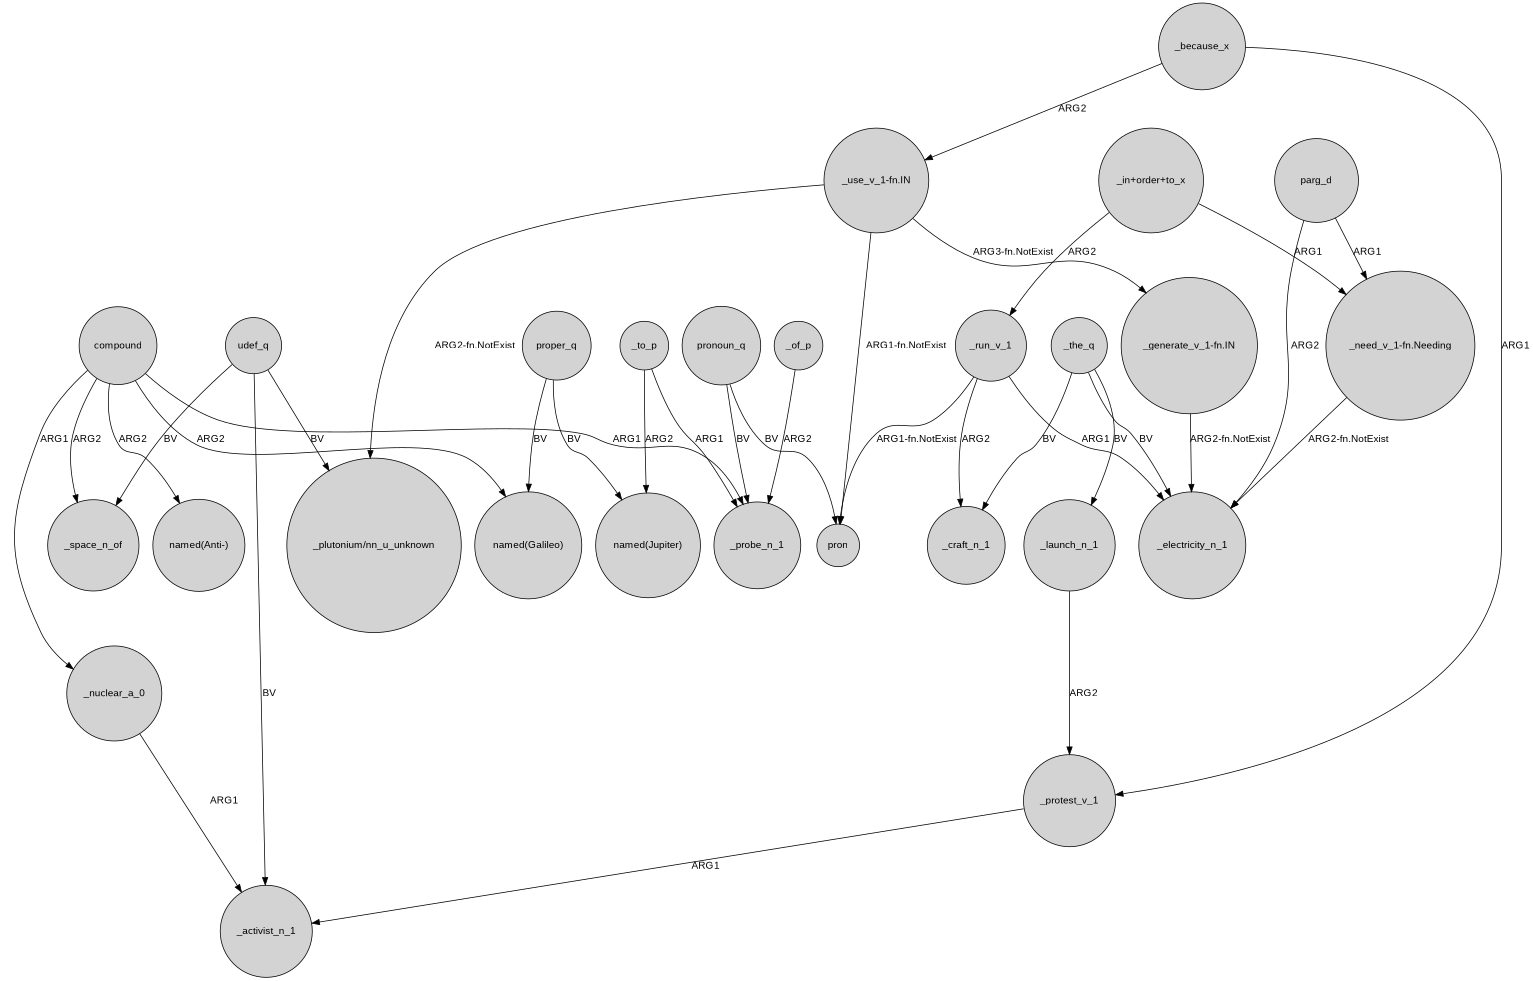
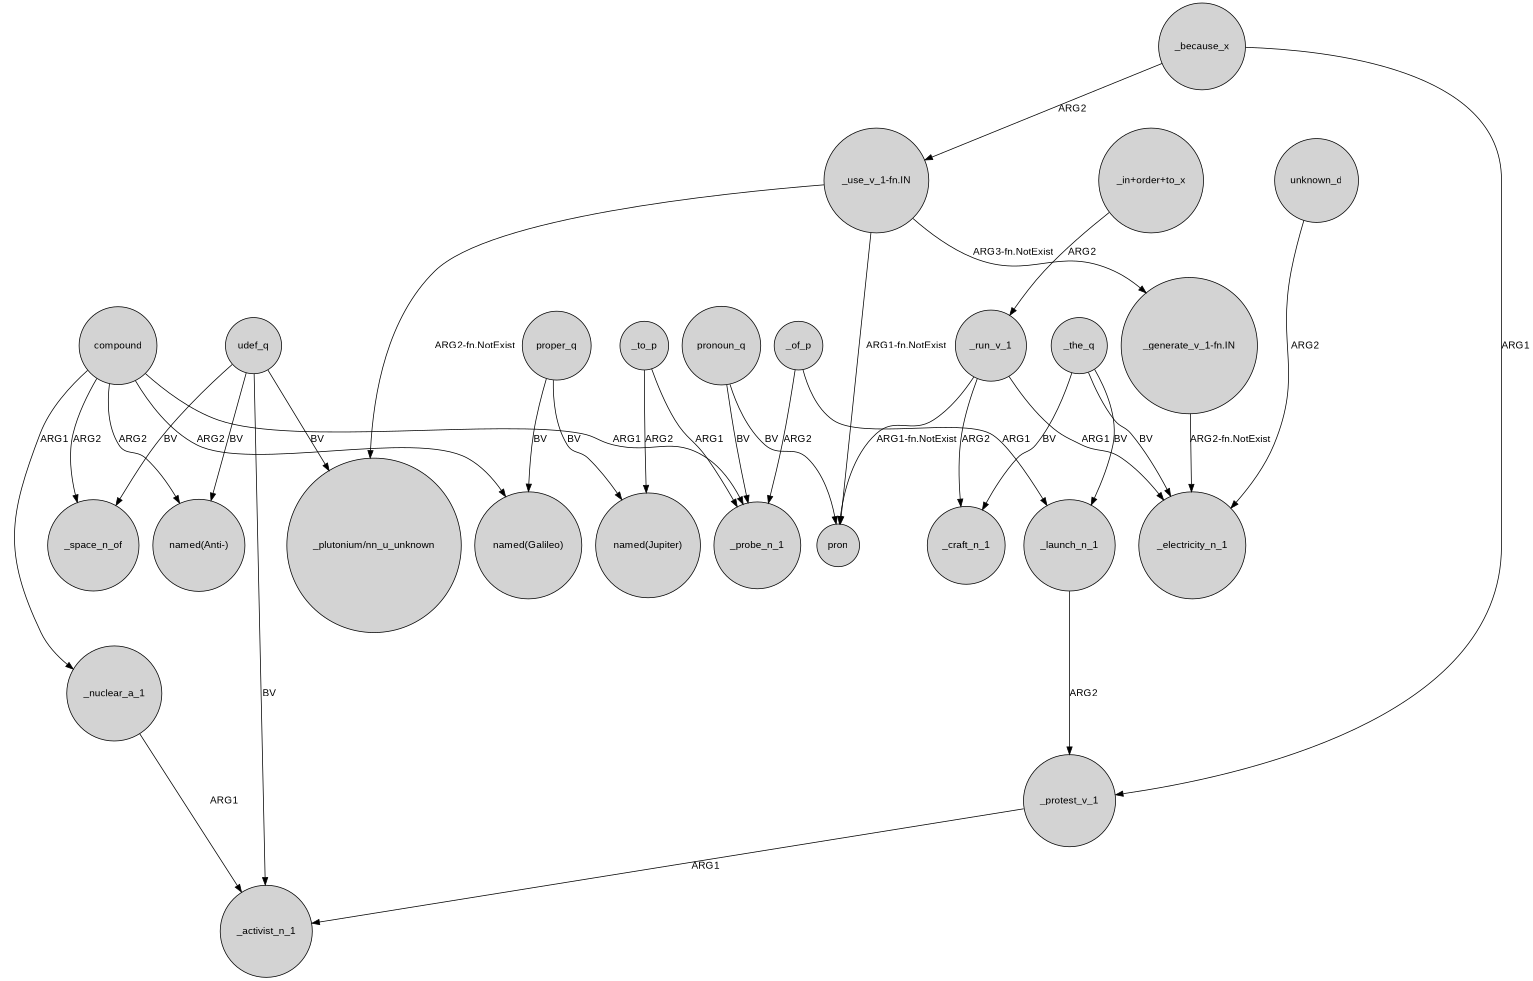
  digraph {
    fontname="Liberation Sans"
    node [fontname="Liberation Sans" shape=circle style=filled]
    edge [fontname="Liberation Sans"]
    _to_p
    _probe_n_1
    "named(Jupiter)"
    compound
    "named(Anti-)"
-   _nuclear_a_1 [label=_nuclear_a_0]
+   _nuclear_a_1
    _space_n_of
    "named(Galileo)"
    _activist_n_1
    udef_q
    "_plutonium/nn_u_unknown"
    _the_q
    _electricity_n_1
    _launch_n_1
    _craft_n_1
    _protest_v_1
    "_generate_v_1-fn.IN"
    "_in+order+to_x"
    _run_v_1
-   "_need_v_1-fn.Needing"
    pron
    "_use_v_1-fn.IN"
    _because_x
    pronoun_q
-   parg_d
+   parg_d [label=unknown_d]
    proper_q
    _of_p
    _to_p -> _probe_n_1 [label=ARG1]
    _to_p -> "named(Jupiter)" [label=ARG2]
    compound -> _probe_n_1 [label=ARG1]
    compound -> "named(Anti-)" [label=ARG2]
    compound -> _nuclear_a_1 [label=ARG1]
    compound -> _space_n_of [label=ARG2]
    compound -> "named(Galileo)" [label=ARG2]
    _nuclear_a_1 -> _activist_n_1 [label=ARG1]
+   udef_q -> "named(Anti-)" [label=BV]
    udef_q -> _space_n_of [label=BV]
    udef_q -> _activist_n_1 [label=BV]
    udef_q -> "_plutonium/nn_u_unknown" [label=BV]
    _the_q -> _electricity_n_1 [label=BV]
    _the_q -> _launch_n_1 [label=BV]
    _the_q -> _craft_n_1 [label=BV]
    _launch_n_1 -> _protest_v_1 [label=ARG2]
    _protest_v_1 -> _activist_n_1 [label=ARG1]
    "_generate_v_1-fn.IN" -> _electricity_n_1 [label="ARG2-fn.NotExist"]
    "_in+order+to_x" -> _run_v_1 [label=ARG2]
-   "_in+order+to_x" -> "_need_v_1-fn.Needing" [label=ARG1]
    _run_v_1 -> _electricity_n_1 [label=ARG1]
    _run_v_1 -> _craft_n_1 [label=ARG2]
    _run_v_1 -> pron [label="ARG1-fn.NotExist"]
-   "_need_v_1-fn.Needing" -> _electricity_n_1 [label="ARG2-fn.NotExist"]
    "_use_v_1-fn.IN" -> "_plutonium/nn_u_unknown" [label="ARG2-fn.NotExist"]
    "_use_v_1-fn.IN" -> "_generate_v_1-fn.IN" [label="ARG3-fn.NotExist"]
    "_use_v_1-fn.IN" -> pron [label="ARG1-fn.NotExist"]
    _because_x -> _protest_v_1 [label=ARG1]
    _because_x -> "_use_v_1-fn.IN" [label=ARG2]
    pronoun_q -> _probe_n_1 [label=BV]
    pronoun_q -> pron [label=BV]
    parg_d -> _electricity_n_1 [label=ARG2]
-   parg_d -> "_need_v_1-fn.Needing" [label=ARG1]
    proper_q -> "named(Jupiter)" [label=BV]
    proper_q -> "named(Galileo)" [label=BV]
    _of_p -> _probe_n_1 [label=ARG2]
+   _of_p -> _launch_n_1 [label=ARG1]
  }
